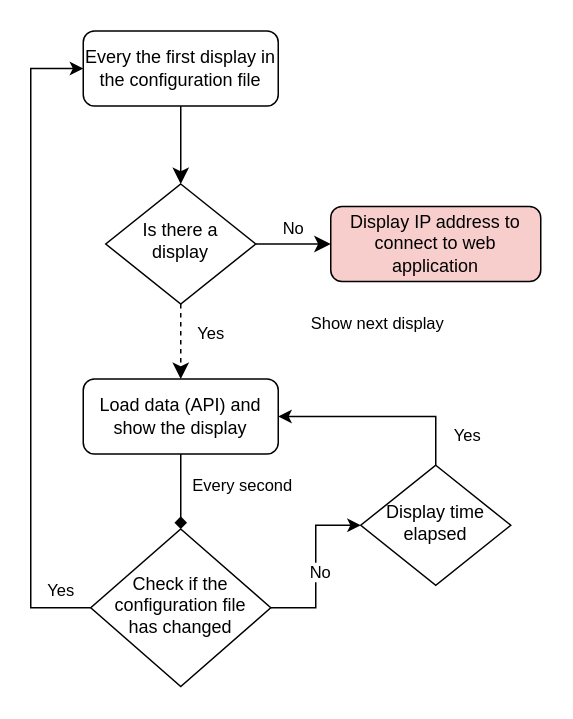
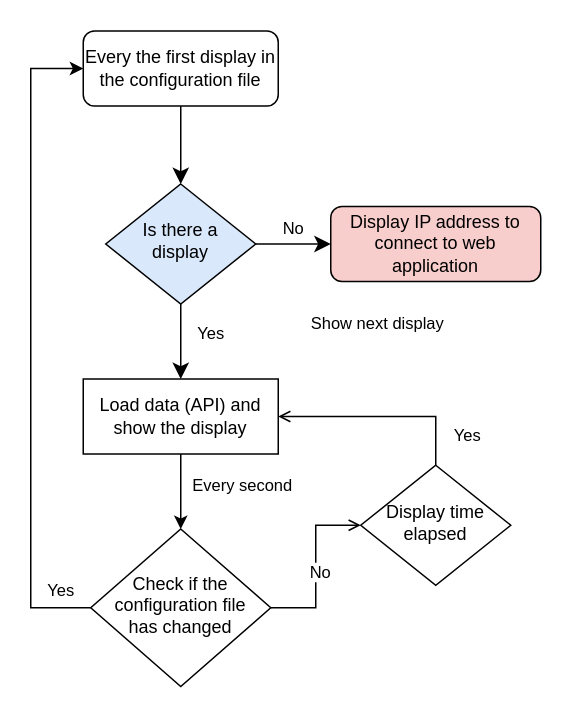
  <mxCell id="0" />
  <mxCell id="1" parent="0" />
  <mxCell id="2" value="" style="rounded=0;html=1;jettySize=auto;orthogonalLoop=1;fontSize=11;endArrow=classic;endFill=1;endSize=8;strokeWidth=1;shadow=0;labelBackgroundColor=none;edgeStyle=orthogonalEdgeStyle;" parent="1" source="3" target="6" edge="1"><mxGeometry relative="1" as="geometry" /></mxCell>
  <mxCell id="3" value="Every the first display in the configuration file" style="rounded=1;whiteSpace=wrap;html=1;fontSize=12;glass=0;strokeWidth=1;shadow=0;" parent="1" vertex="1"><mxGeometry x="55" y="20" width="130" height="50" as="geometry" /></mxCell>
- <mxCell id="4" value="Yes" style="rounded=0;html=1;jettySize=auto;orthogonalLoop=1;fontSize=11;endArrow=classic;endFill=1;endSize=8;strokeWidth=1;shadow=0;labelBackgroundColor=none;edgeStyle=orthogonalEdgeStyle;entryX=0.5;entryY=0;entryDx=0;entryDy=0;dashed=1;" parent="1" source="6" target="10" edge="1"><mxGeometry x="-0.2" y="20" relative="1" as="geometry"><mxPoint as="offset" /><mxPoint x="120" y="242" as="targetPoint" /></mxGeometry></mxCell>
+ <mxCell id="4" value="Yes" style="rounded=0;html=1;jettySize=auto;orthogonalLoop=1;fontSize=11;endArrow=classic;endFill=1;endSize=8;strokeWidth=1;shadow=0;labelBackgroundColor=none;edgeStyle=orthogonalEdgeStyle;entryX=0.5;entryY=0;entryDx=0;entryDy=0;" parent="1" source="6" target="10" edge="1"><mxGeometry x="-0.2" y="20" relative="1" as="geometry"><mxPoint as="offset" /><mxPoint x="120" y="242" as="targetPoint" /></mxGeometry></mxCell>
  <mxCell id="5" value="No" style="edgeStyle=orthogonalEdgeStyle;rounded=0;html=1;jettySize=auto;orthogonalLoop=1;fontSize=11;endArrow=classic;endFill=1;endSize=8;strokeWidth=1;shadow=0;labelBackgroundColor=none;" parent="1" source="6" target="7" edge="1"><mxGeometry y="10" relative="1" as="geometry"><mxPoint as="offset" /></mxGeometry></mxCell>
- <mxCell id="6" value="Is there a display" style="rhombus;whiteSpace=wrap;html=1;shadow=0;fontFamily=Helvetica;fontSize=12;align=center;strokeWidth=1;spacing=6;spacingTop=-4;" parent="1" vertex="1"><mxGeometry x="70" y="122" width="100" height="80" as="geometry" /></mxCell>
+ <mxCell id="6" value="Is there a display" style="rhombus;whiteSpace=wrap;html=1;shadow=0;fontFamily=Helvetica;fontSize=12;align=center;strokeWidth=1;spacing=6;spacingTop=-4;fillColor=#dae8fc;" parent="1" vertex="1"><mxGeometry x="70" y="122" width="100" height="80" as="geometry" /></mxCell>
  <mxCell id="7" value="Display IP address to connect to web application" style="rounded=1;whiteSpace=wrap;html=1;fontSize=12;glass=0;strokeWidth=1;shadow=0;fillColor=#f8cecc;" parent="1" vertex="1"><mxGeometry x="220" y="137" width="140" height="50" as="geometry" /></mxCell>
- <mxCell id="8" style="edgeStyle=orthogonalEdgeStyle;rounded=0;orthogonalLoop=1;jettySize=auto;html=1;entryX=0.5;entryY=0;entryDx=0;entryDy=0;endArrow=diamond;" edge="1" parent="1" source="10" target="15"><mxGeometry relative="1" as="geometry"><mxPoint x="120" y="342" as="targetPoint" /></mxGeometry></mxCell>
+ <mxCell id="8" style="edgeStyle=orthogonalEdgeStyle;rounded=0;orthogonalLoop=1;jettySize=auto;html=1;entryX=0.5;entryY=0;entryDx=0;entryDy=0;" edge="1" parent="1" source="10" target="15"><mxGeometry relative="1" as="geometry"><mxPoint x="120" y="342" as="targetPoint" /></mxGeometry></mxCell>
  <mxCell id="9" value="Every second" style="edgeLabel;html=1;align=center;verticalAlign=middle;resizable=0;points=[];" vertex="1" connectable="0" parent="8"><mxGeometry x="-0.212" y="-1" relative="1" as="geometry"><mxPoint x="41" as="offset" /></mxGeometry></mxCell>
- <mxCell id="10" value="Load data (API) and show the display" style="rounded=1;whiteSpace=wrap;html=1;fontSize=12;glass=0;strokeWidth=1;shadow=0;" vertex="1" parent="1"><mxGeometry x="55" y="252" width="130" height="50" as="geometry" /></mxCell>
+ <mxCell id="10" value="Load data (API) and show the display" style="whiteSpace=wrap;html=1;fontSize=12;glass=0;strokeWidth=1;shadow=0;rounded=0;" vertex="1" parent="1"><mxGeometry x="55" y="252" width="130" height="50" as="geometry" /></mxCell>
  <mxCell id="11" style="edgeStyle=orthogonalEdgeStyle;rounded=0;orthogonalLoop=1;jettySize=auto;html=1;exitX=0;exitY=0.5;exitDx=0;exitDy=0;entryX=0;entryY=0.5;entryDx=0;entryDy=0;" edge="1" parent="1" target="3"><mxGeometry relative="1" as="geometry"><mxPoint x="50" y="42" as="targetPoint" /><mxPoint x="59.99" y="404.5" as="sourcePoint" /><Array as="points"><mxPoint x="20" y="405" /><mxPoint x="20" y="45" /></Array></mxGeometry></mxCell>
  <mxCell id="12" value="Yes" style="edgeLabel;html=1;align=center;verticalAlign=middle;resizable=0;points=[];" vertex="1" connectable="0" parent="11"><mxGeometry x="-0.862" y="1" relative="1" as="geometry"><mxPoint x="10" y="-13" as="offset" /></mxGeometry></mxCell>
- <mxCell id="13" style="edgeStyle=orthogonalEdgeStyle;rounded=0;orthogonalLoop=1;jettySize=auto;html=1;entryX=0;entryY=0.5;entryDx=0;entryDy=0;" edge="1" parent="1" source="15" target="19"><mxGeometry relative="1" as="geometry" /></mxCell>
+ <mxCell id="13" style="edgeStyle=orthogonalEdgeStyle;rounded=0;orthogonalLoop=1;jettySize=auto;html=1;entryX=0;entryY=0.5;entryDx=0;entryDy=0;endArrow=open;" edge="1" parent="1" source="15" target="19"><mxGeometry relative="1" as="geometry" /></mxCell>
  <mxCell id="14" value="No" style="edgeLabel;html=1;align=center;verticalAlign=middle;resizable=0;points=[];" vertex="1" connectable="0" parent="13"><mxGeometry x="-0.247" y="1" relative="1" as="geometry"><mxPoint x="3" y="-11" as="offset" /></mxGeometry></mxCell>
  <mxCell id="15" value="Check if the configuration file has changed" style="rhombus;whiteSpace=wrap;html=1;shadow=0;fontFamily=Helvetica;fontSize=12;align=center;strokeWidth=1;spacing=6;spacingTop=-4;" vertex="1" parent="1"><mxGeometry x="60" y="352" width="120" height="105" as="geometry" /></mxCell>
- <mxCell id="16" style="edgeStyle=orthogonalEdgeStyle;rounded=0;orthogonalLoop=1;jettySize=auto;html=1;entryX=1;entryY=0.5;entryDx=0;entryDy=0;" edge="1" parent="1" source="19" target="10"><mxGeometry relative="1" as="geometry"><Array as="points"><mxPoint x="290" y="277" /></Array></mxGeometry></mxCell>
+ <mxCell id="16" style="edgeStyle=orthogonalEdgeStyle;rounded=0;orthogonalLoop=1;jettySize=auto;html=1;entryX=1;entryY=0.5;entryDx=0;entryDy=0;endArrow=open;" edge="1" parent="1" source="19" target="10"><mxGeometry relative="1" as="geometry"><Array as="points"><mxPoint x="290" y="277" /></Array></mxGeometry></mxCell>
  <mxCell id="17" value="Show next display" style="edgeLabel;html=1;align=center;verticalAlign=middle;resizable=0;points=[];" vertex="1" connectable="0" parent="16"><mxGeometry x="-0.716" y="-1" relative="1" as="geometry"><mxPoint x="-41" y="-75" as="offset" /></mxGeometry></mxCell>
  <mxCell id="18" value="Yes" style="edgeLabel;html=1;align=center;verticalAlign=middle;resizable=0;points=[];" vertex="1" connectable="0" parent="16"><mxGeometry x="-0.917" relative="1" as="geometry"><mxPoint x="20" y="-14" as="offset" /></mxGeometry></mxCell>
  <mxCell id="19" value="Display time elapsed" style="rhombus;whiteSpace=wrap;html=1;shadow=0;fontFamily=Helvetica;fontSize=12;align=center;strokeWidth=1;spacing=6;spacingTop=-4;" vertex="1" parent="1"><mxGeometry x="240" y="309.5" width="100" height="80" as="geometry" /></mxCell>
